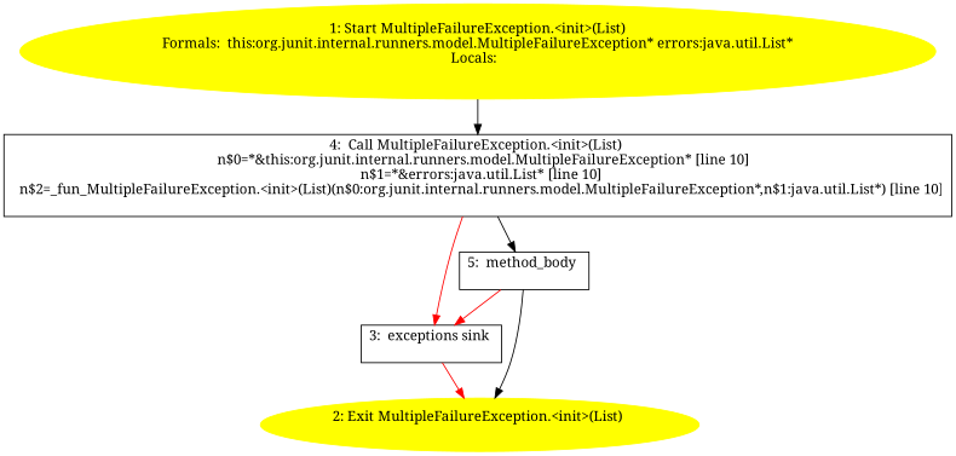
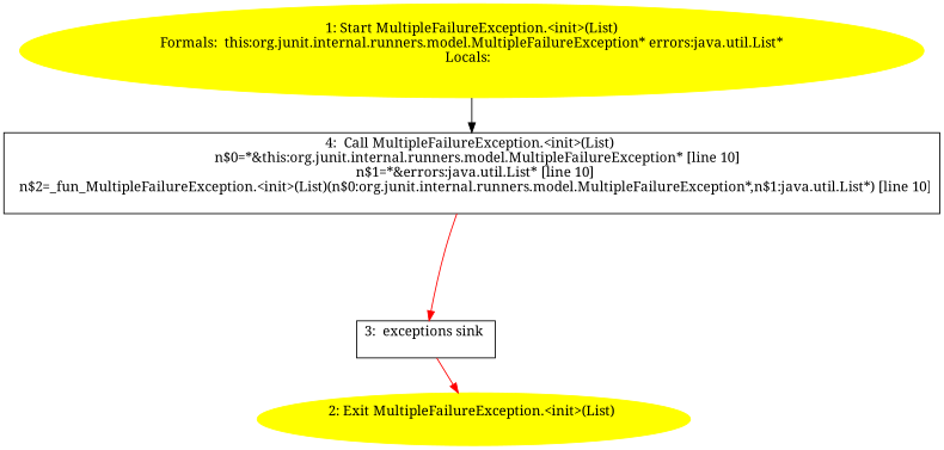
  digraph {
    fontname="Noto Serif"
    node [fontname="Noto Serif" shape=box]
    edge [fontname="Noto Serif"]
    n1 [color=yellow label="1: Start MultipleFailureException.<init>(List)\nFormals:  this:org.junit.internal.runners.model.MultipleFailureException* errors:java.util.List*\nLocals:  \n  " style=filled shape=""]
    n2 [label="4:  Call MultipleFailureException.<init>(List) \n   n$0=*&this:org.junit.internal.runners.model.MultipleFailureException* [line 10]\n  n$1=*&errors:java.util.List* [line 10]\n  n$2=_fun_MultipleFailureException.<init>(List)(n$0:org.junit.internal.runners.model.MultipleFailureException*,n$1:java.util.List*) [line 10]\n "]
    n3 [label="3:  exceptions sink \n  "]
-   n4 [label="5:  method_body \n  "]
    n5 [color=yellow label="2: Exit MultipleFailureException.<init>(List) \n  " style=filled shape=""]
    n1 -> n2
    n2 -> n3 [color=red]
-   n2 -> n4
    n3 -> n5 [color=red]
-   n4 -> n3 [color=red]
-   n4 -> n5
  }
